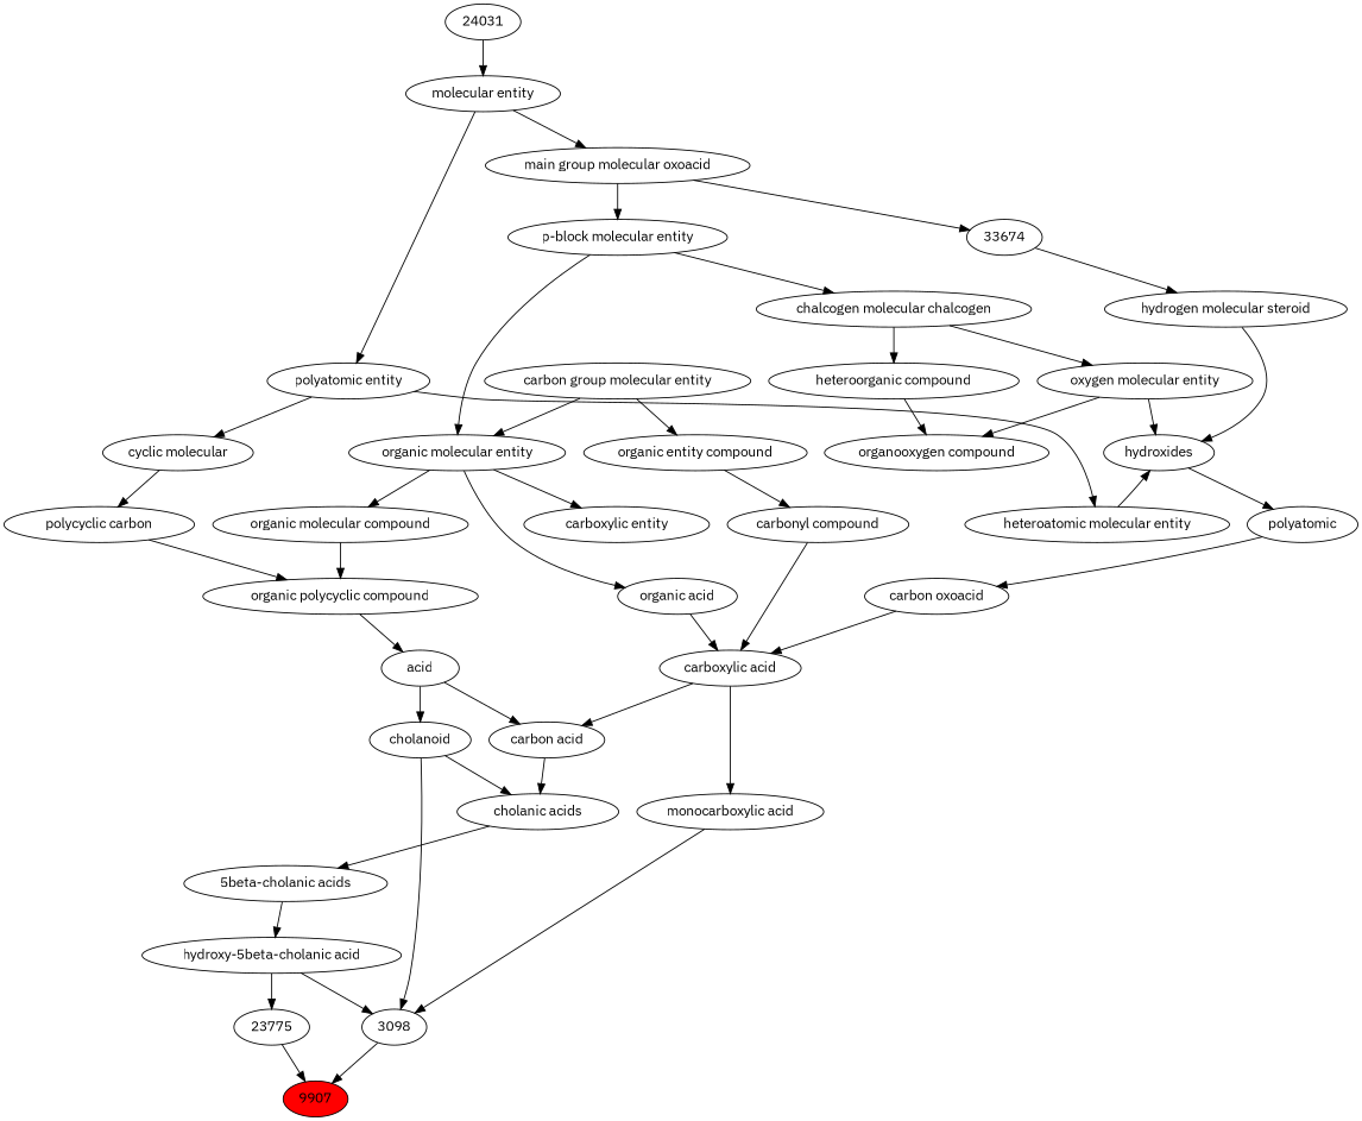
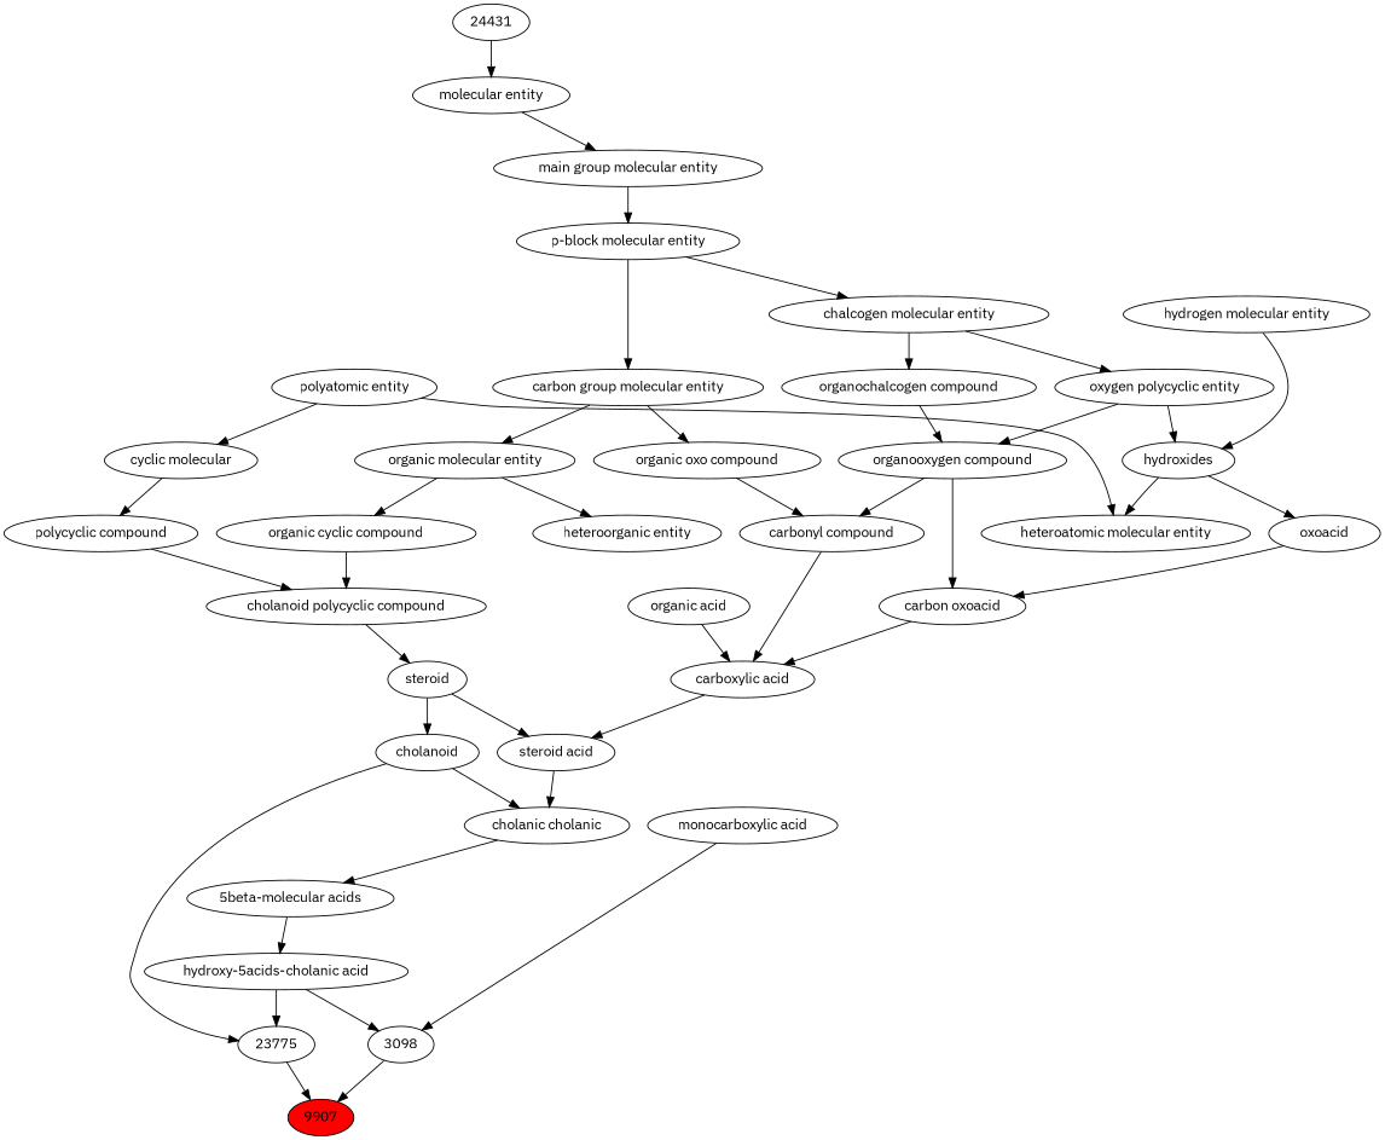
  digraph {
    fontname="IBM Plex Sans"
    node [fontname="IBM Plex Sans"]
    edge [fontname="IBM Plex Sans"]
    n1 [fillcolor=red label=9907 style=filled]
    n2 [label=3098]
    n3 [label=23775]
    n4 [label=cholanoid]
-   n5 [label="cholanic acids"]
-   n6 [label="5beta-cholanic acids"]
-   n7 [label="hydroxy-5beta-cholanic acid"]
+   n5 [label="cholanic cholanic"]
+   n6 [label="5beta-molecular acids"]
+   n7 [label="hydroxy-5acids-cholanic acid"]
    n8 [label="monocarboxylic acid"]
-   n9 [label=acid]
-   n10 [label="carbon acid"]
+   n9 [label=steroid]
+   n10 [label="steroid acid"]
    n11 [label="carboxylic acid"]
-   n12 [label="organic polycyclic compound"]
+   n12 [label="cholanoid polycyclic compound"]
    n13 [label="carbonyl compound"]
    n14 [label="carbon oxoacid"]
    n15 [label="organic acid"]
-   n16 [label="organic molecular compound"]
-   n17 [label="polycyclic carbon"]
+   n16 [label="organic cyclic compound"]
+   n17 [label="polycyclic compound"]
    n18 [label="organic molecular entity"]
-   n19 [label="carboxylic entity"]
-   n20 [label="organic entity compound"]
+   n19 [label="heteroorganic entity"]
+   n20 [label="organic oxo compound"]
    n21 [label="organooxygen compound"]
-   n22 [label=polyatomic]
+   n22 [label=oxoacid]
    n23 [label="cyclic molecular"]
    n24 [label="carbon group molecular entity"]
-   n25 [label="heteroorganic compound"]
-   n26 [label="oxygen molecular entity"]
+   n25 [label="organochalcogen compound"]
+   n26 [label="oxygen polycyclic entity"]
    n27 [label=hydroxides]
    n28 [label="polyatomic entity"]
    n29 [label="heteroatomic molecular entity"]
    n30 [label="p-block molecular entity"]
-   n31 [label="chalcogen molecular chalcogen"]
-   n32 [label="hydrogen molecular steroid"]
+   n31 [label="chalcogen molecular entity"]
+   n32 [label="hydrogen molecular entity"]
    n33 [label="molecular entity"]
-   n34 [label="main group molecular oxoacid"]
-   n35 [label=33674]
-   n36 [label=24031]
+   n34 [label="main group molecular entity"]
+   n36 [label=24431]
    n2 -> n1
    n3 -> n1
-   n4 -> n2
+   n4 -> n3
    n4 -> n5
    n5 -> n6
    n6 -> n7
    n7 -> n2
    n7 -> n3
    n8 -> n2
    n9 -> n4
    n9 -> n10
    n10 -> n5
-   n11 -> n8
    n11 -> n10
    n12 -> n9
    n13 -> n11
    n14 -> n11
    n15 -> n11
    n16 -> n12
    n17 -> n12
-   n18 -> n15
    n18 -> n16
    n18 -> n19
    n20 -> n13
+   n21 -> n13
+   n21 -> n14
    n22 -> n14
    n23 -> n17
    n24 -> n18
    n24 -> n20
    n25 -> n21
    n26 -> n21
    n26 -> n27
    n27 -> n22
    n28 -> n23
    n28 -> n29
-   n29 -> n27
-   n30 -> n18
+   n27 -> n29
+   n30 -> n24
    n30 -> n31
    n31 -> n25
    n31 -> n26
    n32 -> n27
-   n33 -> n28
    n33 -> n34
    n34 -> n30
-   n34 -> n35
-   n35 -> n32
    n36 -> n33
  }
